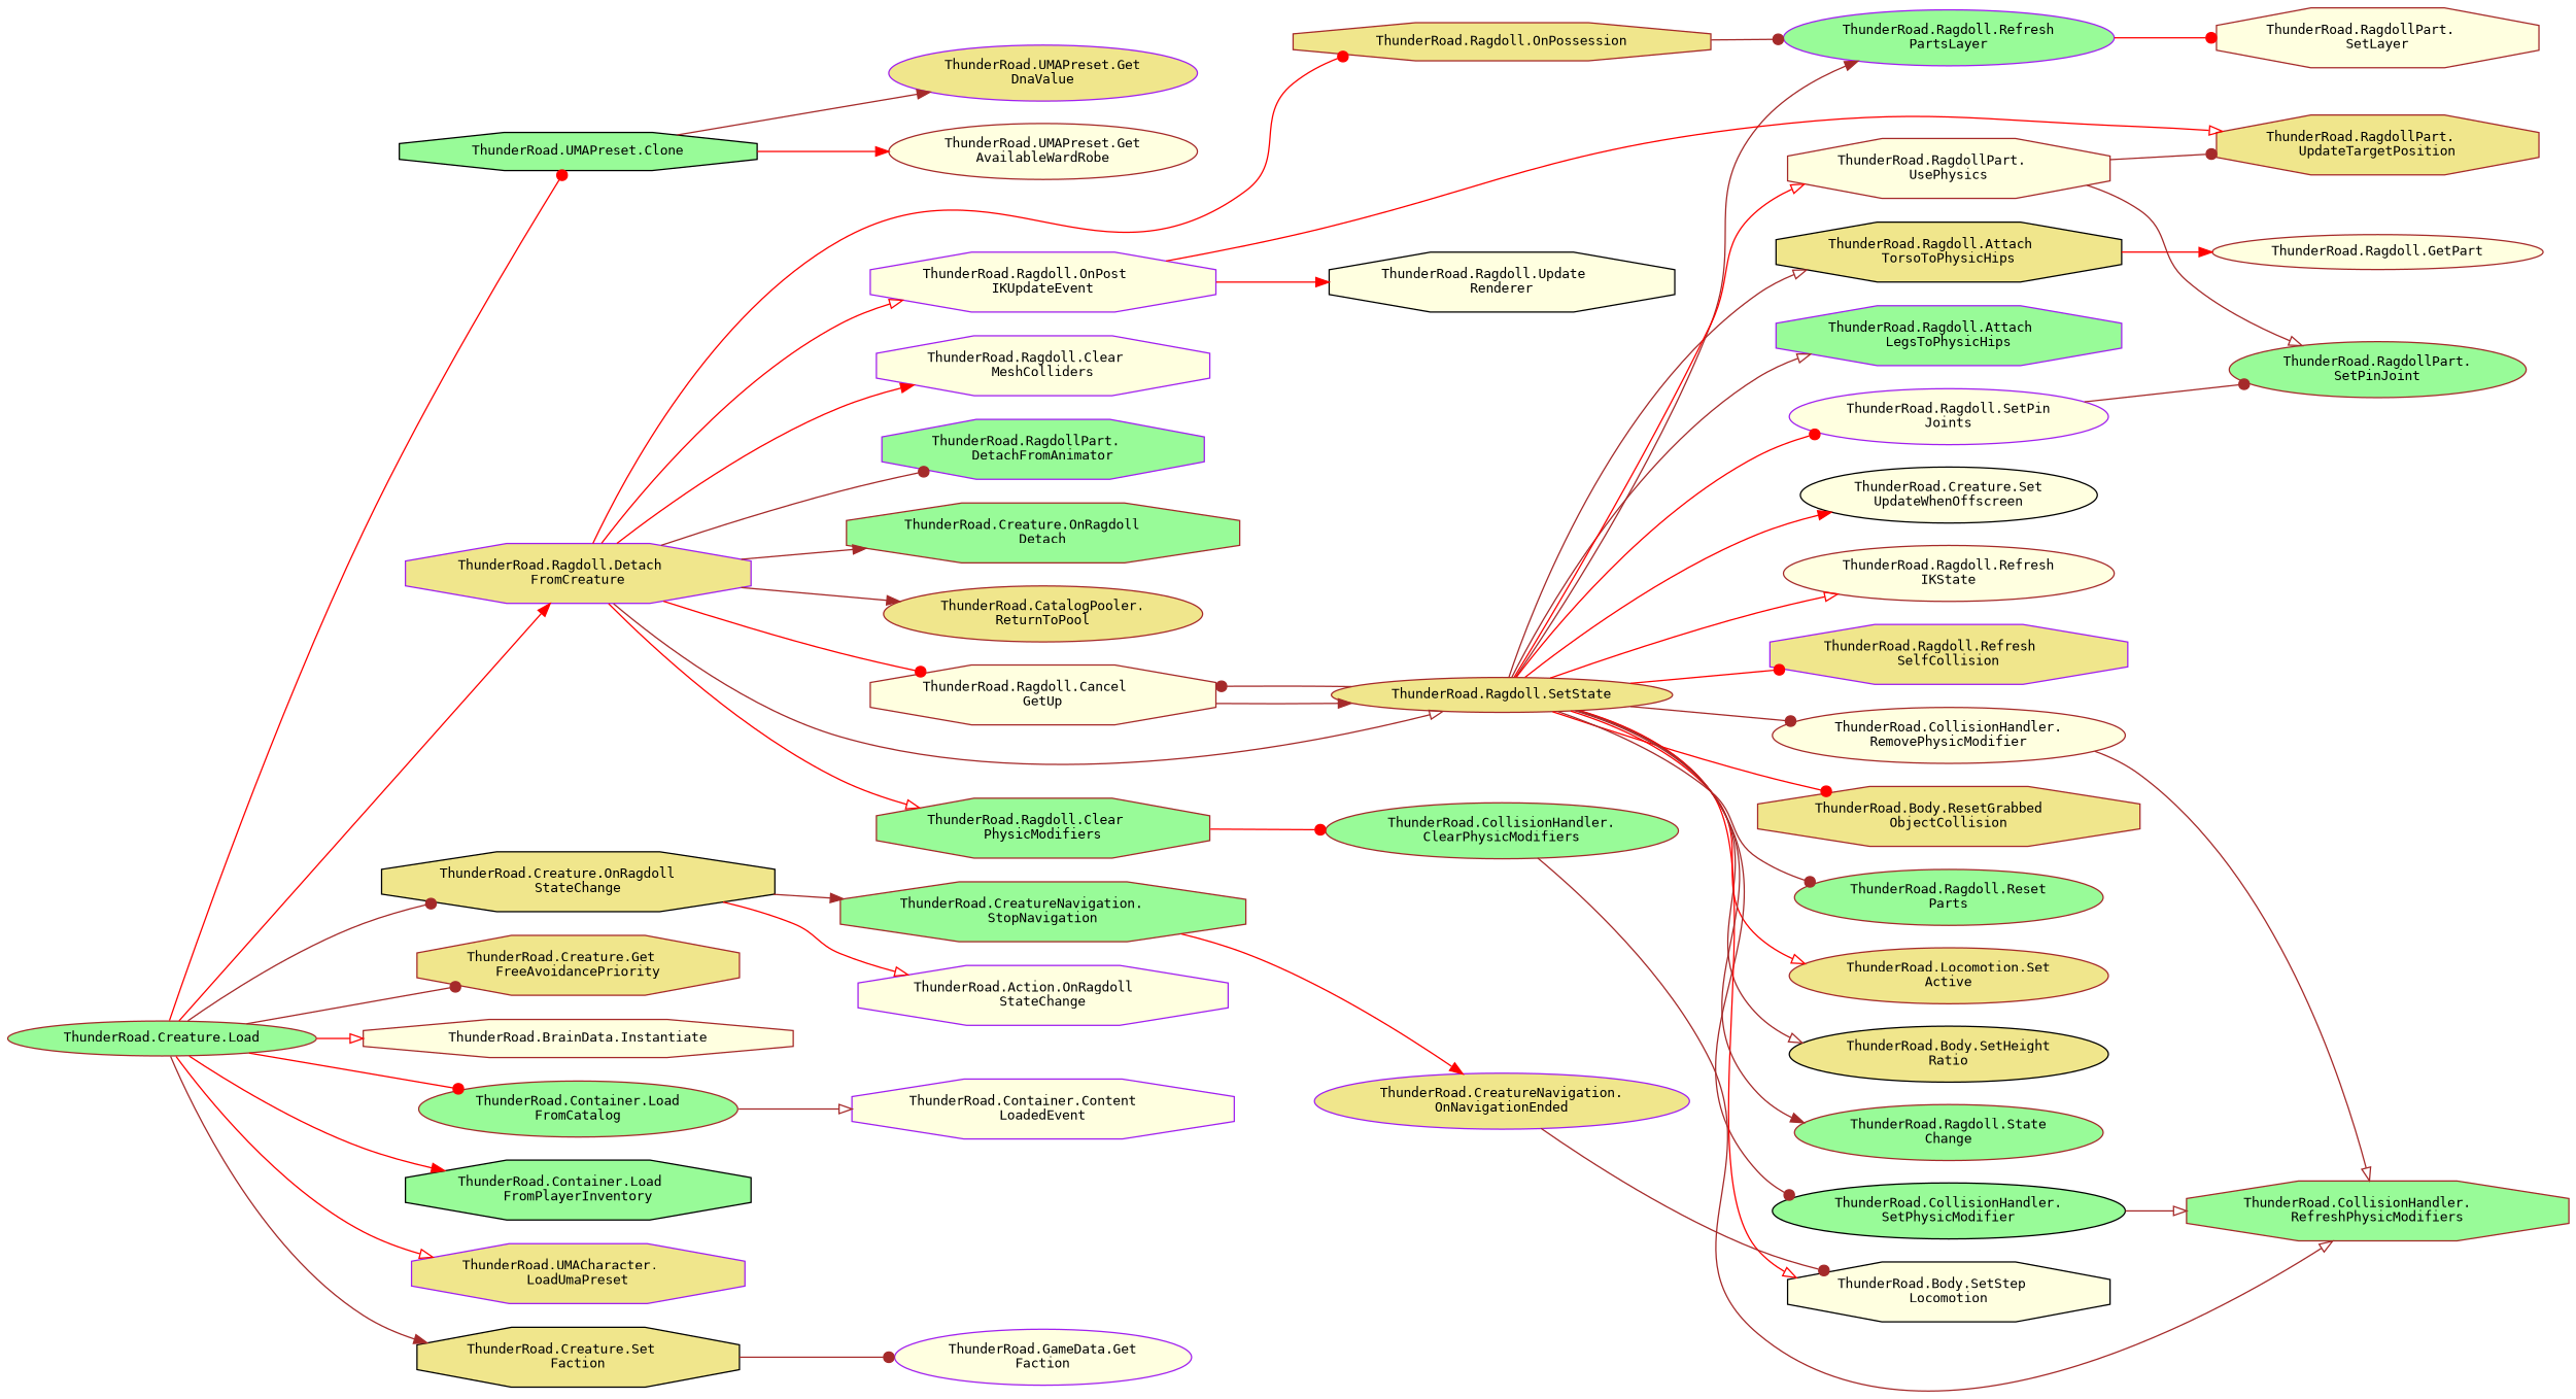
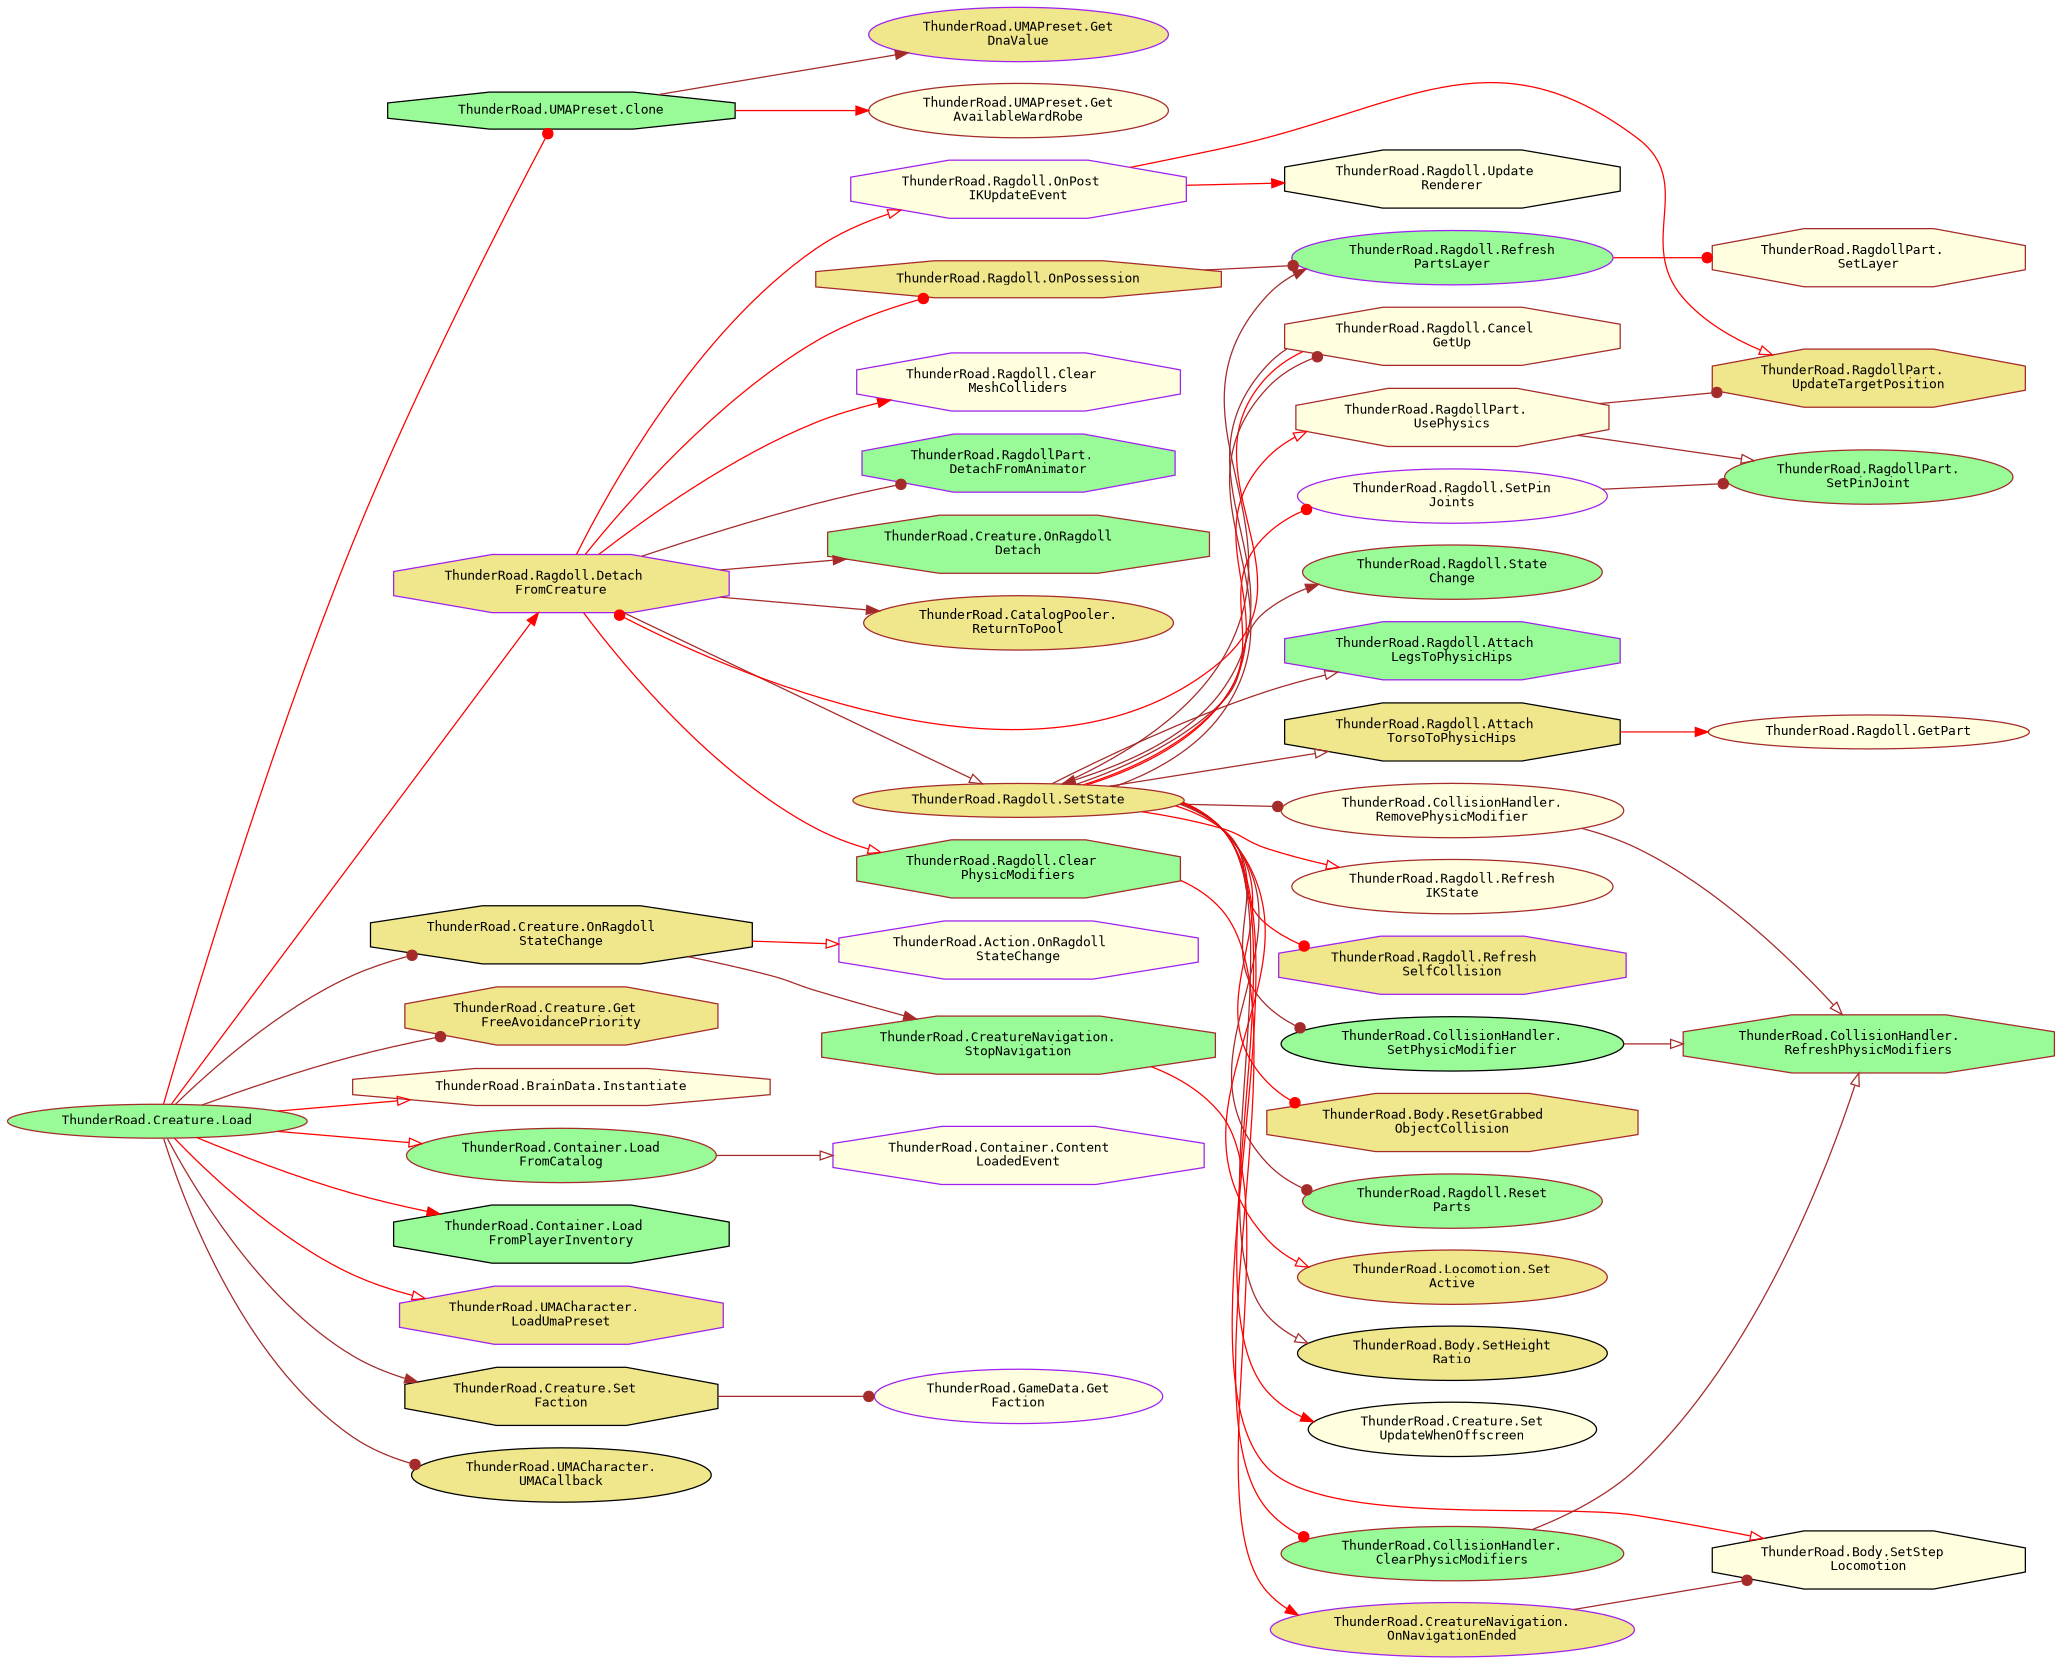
  digraph {
    fontname="DejaVu Sans Mono"
    rankdir=LR
    node [color=brown fillcolor=khaki fontname="DejaVu Sans Mono" fontsize=10 shape=octagon style=filled]
    edge [arrowhead=dot color=brown fontname="DejaVu Sans Mono" fontsize=10 labelfontname=Helvetica labelfontsize=10 style=solid]
    n1 [fillcolor=palegreen fontcolor=black height=0.2 label="ThunderRoad.Creature.Load" shape=ellipse width=0.4]
    n2 [color=black fillcolor=palegreen height=0.2 label="ThunderRoad.UMAPreset.Clone" width=0.4]
    n3 [color=purple height=0.2 label="ThunderRoad.Ragdoll.Detach\lFromCreature" width=0.4]
    n4 [height=0.2 label="ThunderRoad.Creature.Get\lFreeAvoidancePriority" width=0.4]
    n5 [fillcolor=lightyellow height=0.2 label="ThunderRoad.BrainData.Instantiate" width=0.4]
    n6 [fillcolor=palegreen height=0.2 label="ThunderRoad.Container.Load\lFromCatalog" shape=ellipse width=0.4]
    n7 [color=black fillcolor=palegreen height=0.2 label="ThunderRoad.Container.Load\lFromPlayerInventory" width=0.4]
    n8 [color=purple height=0.2 label="ThunderRoad.UMACharacter.\lLoadUmaPreset" width=0.4]
    n9 [color=black height=0.2 label="ThunderRoad.Creature.OnRagdoll\lStateChange" width=0.4]
    n10 [color=black height=0.2 label="ThunderRoad.Creature.Set\lFaction" width=0.4]
+   n11 [color=black height=0.2 label="ThunderRoad.UMACharacter.\lUMACallback" shape=ellipse width=0.4]
    n12 [fillcolor=lightyellow height=0.2 label="ThunderRoad.UMAPreset.Get\lAvailableWardRobe" shape=ellipse width=0.4]
    n13 [color=purple height=0.2 label="ThunderRoad.UMAPreset.Get\lDnaValue" shape=ellipse width=0.4]
    n14 [fillcolor=lightyellow height=0.2 label="ThunderRoad.Ragdoll.Cancel\lGetUp" width=0.4]
    n15 [height=0.2 label="ThunderRoad.Ragdoll.SetState" shape=ellipse width=0.4]
    n16 [color=purple fillcolor=lightyellow height=0.2 label="ThunderRoad.Ragdoll.Clear\lMeshColliders" width=0.4]
    n17 [fillcolor=palegreen height=0.2 label="ThunderRoad.Ragdoll.Clear\lPhysicModifiers" width=0.4]
    n18 [color=purple fillcolor=palegreen height=0.2 label="ThunderRoad.RagdollPart.\lDetachFromAnimator" width=0.4]
    n19 [height=0.2 label="ThunderRoad.Ragdoll.OnPossession" width=0.4]
    n20 [color=purple fillcolor=lightyellow height=0.2 label="ThunderRoad.Ragdoll.OnPost\lIKUpdateEvent" width=0.4]
    n21 [fillcolor=palegreen height=0.2 label="ThunderRoad.Creature.OnRagdoll\lDetach" width=0.4]
    n22 [height=0.2 label="ThunderRoad.CatalogPooler.\lReturnToPool" shape=ellipse width=0.4]
    n23 [color=purple fillcolor=lightyellow height=0.2 label="ThunderRoad.Container.Content\lLoadedEvent" width=0.4]
    n24 [color=purple fillcolor=lightyellow height=0.2 label="ThunderRoad.Action.OnRagdoll\lStateChange" width=0.4]
    n25 [fillcolor=palegreen height=0.2 label="ThunderRoad.CreatureNavigation.\lStopNavigation" width=0.4]
    n26 [color=purple fillcolor=lightyellow height=0.2 label="ThunderRoad.GameData.Get\lFaction" shape=ellipse width=0.4]
    n27 [color=purple fillcolor=palegreen height=0.2 label="ThunderRoad.Ragdoll.Attach\lLegsToPhysicHips" width=0.4]
    n28 [color=black height=0.2 label="ThunderRoad.Ragdoll.Attach\lTorsoToPhysicHips" width=0.4]
    n29 [fillcolor=lightyellow height=0.2 label="ThunderRoad.Ragdoll.Refresh\lIKState" shape=ellipse width=0.4]
    n30 [color=purple fillcolor=palegreen height=0.2 label="ThunderRoad.Ragdoll.Refresh\lPartsLayer" shape=ellipse width=0.4]
    n31 [color=purple height=0.2 label="ThunderRoad.Ragdoll.Refresh\lSelfCollision" width=0.4]
    n32 [fillcolor=lightyellow height=0.2 label="ThunderRoad.CollisionHandler.\lRemovePhysicModifier" shape=ellipse width=0.4]
    n33 [height=0.2 label="ThunderRoad.Body.ResetGrabbed\lObjectCollision" width=0.4]
    n34 [fillcolor=palegreen height=0.2 label="ThunderRoad.Ragdoll.Reset\lParts" shape=ellipse width=0.4]
    n35 [height=0.2 label="ThunderRoad.Locomotion.Set\lActive" shape=ellipse width=0.4]
    n36 [color=black height=0.2 label="ThunderRoad.Body.SetHeight\lRatio" shape=ellipse width=0.4]
    n37 [color=black fillcolor=palegreen height=0.2 label="ThunderRoad.CollisionHandler.\lSetPhysicModifier" shape=ellipse width=0.4]
    n38 [color=purple fillcolor=lightyellow height=0.2 label="ThunderRoad.Ragdoll.SetPin\lJoints" shape=ellipse width=0.4]
    n39 [color=black fillcolor=lightyellow height=0.2 label="ThunderRoad.Body.SetStep\lLocomotion" width=0.4]
    n40 [color=black fillcolor=lightyellow height=0.2 label="ThunderRoad.Creature.Set\lUpdateWhenOffscreen" shape=ellipse width=0.4]
    n41 [fillcolor=palegreen height=0.2 label="ThunderRoad.Ragdoll.State\lChange" shape=ellipse width=0.4]
    n42 [fillcolor=lightyellow height=0.2 label="ThunderRoad.RagdollPart.\lUsePhysics" width=0.4]
    n43 [fillcolor=palegreen height=0.2 label="ThunderRoad.CollisionHandler.\lClearPhysicModifiers" shape=ellipse width=0.4]
    n44 [height=0.2 label="ThunderRoad.RagdollPart.\lUpdateTargetPosition" width=0.4]
    n45 [color=black fillcolor=lightyellow height=0.2 label="ThunderRoad.Ragdoll.Update\lRenderer" width=0.4]
    n46 [fillcolor=lightyellow height=0.2 label="ThunderRoad.Ragdoll.GetPart" shape=ellipse width=0.4]
    n47 [fillcolor=lightyellow height=0.2 label="ThunderRoad.RagdollPart.\lSetLayer" width=0.4]
    n48 [fillcolor=palegreen height=0.2 label="ThunderRoad.CollisionHandler.\lRefreshPhysicModifiers" width=0.4]
    n49 [fillcolor=palegreen height=0.2 label="ThunderRoad.RagdollPart.\lSetPinJoint" shape=ellipse width=0.4]
    n50 [color=purple height=0.2 label="ThunderRoad.CreatureNavigation.\lOnNavigationEnded" shape=ellipse width=0.4]
    n1 -> n2 [color=red]
    n1 -> n3 [arrowhead=normal color=red]
    n1 -> n4
    n1 -> n5 [arrowhead=onormal color=red]
-   n1 -> n6 [color=red]
+   n1 -> n6 [arrowhead=onormal color=red]
    n1 -> n7 [arrowhead=normal color=red]
    n1 -> n8 [arrowhead=onormal color=red]
    n1 -> n9
    n1 -> n10 [arrowhead=normal]
+   n1 -> n11
    n2 -> n12 [arrowhead=normal color=red]
    n2 -> n13 [arrowhead=normal]
-   n3 -> n14 [color=red]
+   n14 -> n3 [color=red]
    n3 -> n15 [arrowhead=onormal]
    n3 -> n16 [arrowhead=normal color=red]
    n3 -> n17 [arrowhead=onormal color=red]
    n3 -> n18
    n3 -> n19 [color=red]
    n3 -> n20 [arrowhead=onormal color=red]
    n3 -> n21 [arrowhead=normal]
    n3 -> n22 [arrowhead=normal]
    n6 -> n23 [arrowhead=onormal]
    n9 -> n24 [arrowhead=onormal color=red]
    n9 -> n25 [arrowhead=normal]
    n10 -> n26
    n14 -> n15 [arrowhead=normal]
    n15 -> n14
    n15 -> n27 [arrowhead=onormal]
    n15 -> n28 [arrowhead=onormal]
    n15 -> n29 [arrowhead=onormal color=red]
    n15 -> n30 [arrowhead=normal]
    n15 -> n31 [color=red]
    n15 -> n32
    n15 -> n33 [color=red]
    n15 -> n34
    n15 -> n35 [arrowhead=onormal color=red]
    n15 -> n36 [arrowhead=onormal]
    n15 -> n37
    n15 -> n38 [color=red]
    n15 -> n39 [arrowhead=onormal color=red]
    n15 -> n40 [arrowhead=normal color=red]
    n15 -> n41 [arrowhead=normal]
    n15 -> n42 [arrowhead=onormal color=red]
    n17 -> n43 [color=red]
    n19 -> n30
    n20 -> n44 [arrowhead=onormal color=red]
    n20 -> n45 [arrowhead=normal color=red]
    n25 -> n50 [arrowhead=normal color=red]
    n28 -> n46 [arrowhead=normal color=red]
    n30 -> n47 [color=red]
    n32 -> n48 [arrowhead=onormal]
    n37 -> n48 [arrowhead=onormal]
    n38 -> n49
    n42 -> n44
    n42 -> n49 [arrowhead=onormal]
    n43 -> n48 [arrowhead=onormal]
    n50 -> n39
  }
